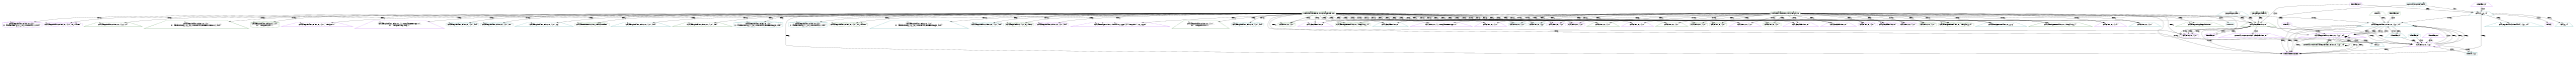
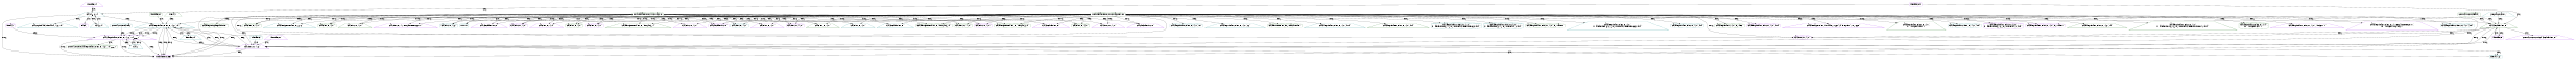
  digraph {
    node [color=purple shape=cylinder]
    n1 [color=teal label="(Call,file_printf(ms, F(ms, m, \"%g\"), vd))" shape=trapezium]
    n2 [label="(Call,file_printf(ms, F(ms, m, \"%g\"), vd) == -1)" shape=trapezium]
    n3 [label="(MethodReturn,RET)"]
    n4 [color=teal label="(Identifier,vd)" shape=trapezium]
    n5 [color=teal label="(Call,-1)" shape=trapezium]
    n6 [color=darkgreen label="(ControlStructure,if (file_printf(ms, F(ms, m, \"%g\"), vd) == -1))"]
    n7 [label="(Call,F(ms, m, \"%g\"))" shape=trapezium]
    n8 [color=teal label="(Literal,\"%g\")"]
    n9 [color=darkgreen label="(Call,check_fmt(ms, m))" shape=trapezium]
    n10 [label="(Call,F(ms, m, \"%s\"))"]
    n11 [label="(Identifier,m)"]
    n12 [label="(ControlStructure,switch (check_fmt(ms, m)))" shape=trapezium]
    n13 [color=darkgreen label="(MethodParameterIn,struct magic_set *ms)"]
    n14 [color=darkgreen label="(Call,file_printf(ms, \"%s\", m->desc))"]
    n15 [label="(Call,file_printf(ms, F(ms, m, \"%s\"), buf))"]
    n16 [label="(Call,file_magerror(ms, \"invalid m->type (%d) in mprint()\", m->type))" shape=trapezium]
    n17 [label="(Call,F(ms, m, \"%d\"))" shape=trapezium]
    n18 [color=darkgreen label="(Call,file_printf(ms, F(ms, m, \"%u\"),\n\t\t\t    (unsigned short) v))" shape=trapezium]
    n19 [color=darkgreen label="(Call,F(ms, m, \"%s\"))"]
    n20 [label="(Call,check_fmt(ms, m))" shape=trapezium]
    n21 [color=teal label="(Call,file_printf(ms, F(ms, m, \"%s\"), buf))"]
    n22 [color=teal label="(Call,check_fmt(ms, m))" shape=trapezium]
    n23 [color=teal label="(Call,F(ms, m, \"%s\"))"]
    n24 [label="(Call,file_printf(ms, F(ms, m, \"%s\"),\n\t\t    file_fmttime(p->q + m->num_mask, 0, tbuf)))"]
    n25 [label="(Call,file_printf(ms, F(ms, m, \"%s\"), m->value.s))"]
    n26 [color=darkgreen label="(Call,file_printf(ms, F(ms, m, \"%g\"), vf))" shape=trapezium]
    n27 [label="(Call,F(ms, m, \"%s\"))" shape=trapezium]
    n28 [color=darkgreen label="(Call,F(ms, m, \"%u\"))"]
    n29 [color=darkgreen label="(Call,file_printf(ms, F(ms, m, \"%s\"),\n\t\t    file_fmttime(p->q + m->num_mask, FILE_T_WINDOWS, tbuf)))" shape=trapezium]
    n30 [color=darkgreen label="(Call,F(ms, m, \"%s\"))"]
    n31 [color=darkgreen label="(Call,file_printf(ms, F(ms, m, \"%d\"),\n\t\t\t    (unsigned char) v))"]
    n32 [label="(Call,check_fmt(ms, m))" shape=trapezium]
    n33 [label="(Call,file_printf(ms, F(ms, m, \"%u\"), (uint32_t) v))" shape=trapezium]
    n34 [label="(Call,check_fmt(ms, m))"]
    n35 [label="(Call,file_printf(ms, F(ms, m, \"%\" INT64_T_FORMAT \"u\"),\n\t\t\t    (unsigned long long) v))" shape=trapezium]
    n36 [color=darkgreen label="(Call,F(ms, m, \"%s\"))"]
    n37 [color=teal label="(Call,file_printf(ms, F(ms, m, \"%s\"), buf))"]
    n38 [color=teal label="(Call,file_printf(ms, F(ms, m, \"%s\"), str))"]
    n39 [color=darkgreen label="(Call,file_signextend(ms, m, (uint64_t)p->l))" shape=trapezium]
    n40 [label="(Call,F(ms, m, \"%s\"))"]
    n41 [color=darkgreen label="(Call,F(ms, m, \"%u\"))" shape=trapezium]
    n42 [color=darkgreen label="(Call,F(ms, m, \"%s\"))" shape=trapezium]
    n43 [label="(Call,F(ms, m, \"%s\"))" shape=trapezium]
    n44 [color=teal label="(Call,file_printf(ms, F(ms, m, \"%s\"), cp))" shape=trapezium]
    n45 [label="(Call,check_fmt(ms, m))" shape=trapezium]
    n46 [color=darkgreen label="(Call,file_oomem(ms, ms->search.rm_len))"]
    n47 [label="(Call,F(ms, m, \"%s\"))"]
    n48 [label="(Call,F(ms, m, \"%s\"))"]
    n49 [color=darkgreen label="(Call,file_signextend(ms, m, (uint64_t)p->h))"]
    n50 [color=teal label="(Call,file_signextend(ms, m, p->q))" shape=trapezium]
    n51 [color=teal label="(Call,file_printf(ms, F(ms, m, \"%s\"), buf))" shape=trapezium]
    n52 [label="(Call,F(ms, m, \"%\" INT64_T_FORMAT \"u\"))" shape=trapezium]
    n53 [color=darkgreen label="(Call,file_printf(ms, F(ms, m, \"%s\"), buf))" shape=trapezium]
    n54 [color=teal label="(Call,F(ms, m, \"%s\"))" shape=trapezium]
    n55 [color=teal label="(Call,file_printf(ms, F(ms, m, \"%s\"),\n\t\t    file_fmttime(p->l + m->num_mask, FILE_T_LOCAL, tbuf)))"]
    n56 [color=teal label="(Call,file_printf(ms, F(ms, m, \"%s\"),\n\t\t    file_fmttime(p->l + m->num_mask, 0, tbuf)))"]
    n57 [color=darkgreen label="(Call,file_signextend(ms, m, (uint64_t)p->b))"]
    n58 [label="(Call,F(ms, m, \"%s\"))" shape=trapezium]
    n59 [color=teal label="(Call,F(ms, m, \"%g\"))"]
    n60 [color=darkgreen label="(Call,file_printf(ms, F(ms, m, \"%s\"), m->value.s))"]
    n61 [label="(Call,F(ms, m, \"%s\"))"]
    n62 [color=teal label="(Call,file_printf(ms, F(ms, m, \"%s\"),\n\t\t    file_fmttime(p->q + m->num_mask, FILE_T_LOCAL, tbuf)))" shape=trapezium]
    n63 [color=teal label="(Call,file_printf(ms, F(ms, m, \"%s\"), buf))"]
    n64 [color=darkgreen label="(Call,F(ms, m, \"%s\"))"]
    1000101 [color=teal]
    n66 [color=darkgreen label="(MethodParameterIn,struct magic *m)"]
-   n67 [color=darkgreen label="(Call,file_pstring_length_size(m))" shape=trapezium]
+   n67 [color=darkgreen label="(Call,file_pstring_length_size(m))"]
    n68 [color=teal label="(Call,vd = p->d)" shape=trapezium]
    n69 [color=teal label="(Call,p->d)" shape=trapezium]
    n70 [color=teal label="(Call,snprintf(buf, sizeof(buf), \"%g\", vd))" shape=trapezium]
    n71 [label="(Block,)"]
-   n72 [color=darkgreen label="(JumpTarget,default:)"]
+   n72 [color=darkgreen label="(ControlStructure,default:)"]
    n73 [color=darkgreen label="(Identifier,ms)"]
    n74 [color=teal label="(Identifier,m)"]
    n75 [color=darkgreen label="(Literal,1)" shape=trapezium]
    n76 [label="(Identifier,vd)" shape=trapezium]
    n77 [label="(Identifier,ms)" shape=trapezium]
    n78 [color=teal label="(ControlStructure,break;)"]
    n79 [label="(Literal,1)"]
    n80 [color=teal label="(JumpTarget,case 1:)" shape=trapezium]
    n81 [label="(Identifier,ms)"]
    n1 -> n2 [label="AST: "]
    n1 -> n2 [label="DDG: "]
    n1 -> n2 [label="DDG: "]
    n1 -> n2 [label="DDG: "]
    n1 -> n3 [label="DDG: "]
    n1 -> n3 [label="DDG: "]
    n1 -> n3 [label="DDG: "]
    n1 -> n4 [label="CFG: "]
    n2 -> n3 [label="DDG: "]
    n2 -> n3 [label="DDG: "]
    n2 -> n3 [label="DDG: "]
    n2 -> n5 [label="CFG: "]
    n2 -> n6 [label="AST: "]
    n4 -> n1 [label="AST: "]
    n4 -> n7 [label="CFG: "]
    n5 -> n2 [label="AST: "]
    n5 -> n2 [label="DDG: "]
    n7 -> n1 [label="AST: "]
    n7 -> n1 [label="DDG: "]
    n7 -> n1 [label="DDG: "]
    n7 -> n1 [label="DDG: "]
    n7 -> n3 [label="DDG: "]
    n7 -> n8 [label="CFG: "]
    n8 -> n7 [label="AST: "]
    n9 -> n3 [label="DDG: "]
    n9 -> n7 [label="DDG: "]
    n9 -> n7 [label="DDG: "]
    n9 -> n10 [label="DDG: "]
    n9 -> n10 [label="DDG: "]
    n9 -> n11 [label="CFG: "]
    n9 -> n12 [label="AST: "]
    n11 -> n9 [label="AST: "]
    n13 -> n1 [label="DDG: "]
    n13 -> n3 [label="DDG: "]
    n13 -> n7 [label="DDG: "]
    n13 -> n9 [label="DDG: "]
    n13 -> n10 [label="DDG: "]
    n13 -> n14 [label="DDG: "]
    n13 -> n15 [label="DDG: "]
    n13 -> n16 [label="DDG: "]
    n13 -> n17 [label="DDG: "]
    n13 -> n18 [label="DDG: "]
    n13 -> n19 [label="DDG: "]
    n13 -> n20 [label="DDG: "]
    n13 -> n21 [label="DDG: "]
    n13 -> n22 [label="DDG: "]
    n13 -> n23 [label="DDG: "]
    n13 -> n24 [label="DDG: "]
    n13 -> n25 [label="DDG: "]
    n13 -> n26 [label="DDG: "]
    n13 -> n27 [label="DDG: "]
    n13 -> n28 [label="DDG: "]
    n13 -> n29 [label="DDG: "]
    n13 -> n30 [label="DDG: "]
    n13 -> n31 [label="DDG: "]
    n13 -> n32 [label="DDG: "]
    n13 -> n33 [label="DDG: "]
    n13 -> n34 [label="DDG: "]
    n13 -> n35 [label="DDG: "]
    n13 -> n36 [label="DDG: "]
    n13 -> n37 [label="DDG: "]
    n13 -> n38 [label="DDG: "]
    n13 -> n39 [label="DDG: "]
    n13 -> n40 [label="DDG: "]
    n13 -> n41 [label="DDG: "]
    n13 -> n42 [label="DDG: "]
    n13 -> n43 [label="DDG: "]
    n13 -> n44 [label="DDG: "]
    n13 -> n45 [label="DDG: "]
    n13 -> n46 [label="DDG: "]
    n13 -> n47 [label="DDG: "]
    n13 -> n48 [label="DDG: "]
    n13 -> n49 [label="DDG: "]
    n13 -> n50 [label="DDG: "]
    n13 -> n51 [label="DDG: "]
    n13 -> n52 [label="DDG: "]
    n13 -> n53 [label="DDG: "]
    n13 -> n54 [label="DDG: "]
    n13 -> n55 [label="DDG: "]
    n13 -> n56 [label="DDG: "]
    n13 -> n57 [label="DDG: "]
    n13 -> n58 [label="DDG: "]
    n13 -> n59 [label="DDG: "]
    n13 -> n60 [label="DDG: "]
    n13 -> n61 [label="DDG: "]
    n13 -> n62 [label="DDG: "]
    n13 -> n63 [label="DDG: "]
    n13 -> n64 [label="DDG: "]
+   n13 -> 1000101 [label="AST: "]
    n66 -> n3 [label="DDG: "]
    n66 -> n7 [label="DDG: "]
    n66 -> n9 [label="DDG: "]
    n66 -> n10 [label="DDG: "]
    n66 -> n17 [label="DDG: "]
    n66 -> n19 [label="DDG: "]
    n66 -> n20 [label="DDG: "]
    n66 -> n22 [label="DDG: "]
    n66 -> n23 [label="DDG: "]
    n66 -> n27 [label="DDG: "]
    n66 -> n28 [label="DDG: "]
    n66 -> n30 [label="DDG: "]
    n66 -> n32 [label="DDG: "]
    n66 -> n34 [label="DDG: "]
    n66 -> n36 [label="DDG: "]
    n66 -> n39 [label="DDG: "]
    n66 -> n40 [label="DDG: "]
    n66 -> n41 [label="DDG: "]
    n66 -> n42 [label="DDG: "]
    n66 -> n43 [label="DDG: "]
    n66 -> n45 [label="DDG: "]
    n66 -> n47 [label="DDG: "]
    n66 -> n48 [label="DDG: "]
    n66 -> n49 [label="DDG: "]
    n66 -> n50 [label="DDG: "]
    n66 -> n52 [label="DDG: "]
    n66 -> n54 [label="DDG: "]
    n66 -> n57 [label="DDG: "]
    n66 -> n58 [label="DDG: "]
    n66 -> n59 [label="DDG: "]
    n66 -> n61 [label="DDG: "]
    n66 -> n64 [label="DDG: "]
    n66 -> 1000101 [label="AST: "]
    n66 -> n67 [label="DDG: "]
    n68 -> n1 [label="DDG: "]
    n68 -> n3 [label="DDG: "]
    n68 -> n69 [label="DDG: "]
    n68 -> n70 [label="DDG: "]
    n68 -> n71 [label="AST: "]
-   n78 -> n68 [label="AST: "]
+   n69 -> n68 [label="AST: "]
    n72 -> n9 [label="CFG: "]
    n73 -> n1 [label="AST: "]
    n74 -> n7 [label="AST: "]
    n75 -> n1 [label="CFG: "]
    n76 -> n68 [label="AST: "]
    n77 -> n7 [label="AST: "]
    n78 -> n2 [label="CFG: "]
    n79 -> n2 [label="CFG: "]
    n80 -> n9 [label="CFG: "]
    n81 -> n9 [label="AST: "]
    n81 -> n68 [label="CFG: "]
  }
